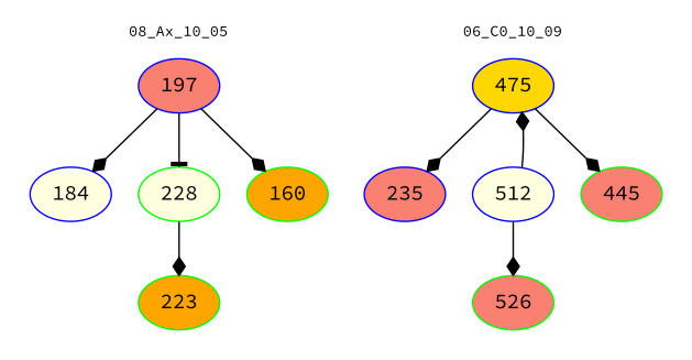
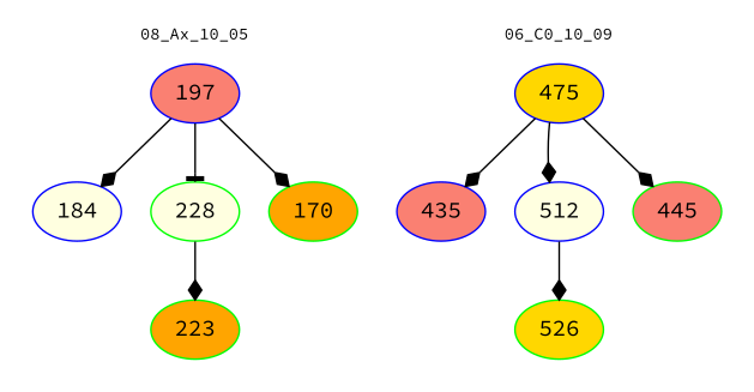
  digraph {
    fontname="Source Code Pro"
    node [color=blue fillcolor=salmon fontname="Source Code Pro" style=filled]
    edge [arrowhead=diamond color=black fontname="Source Code Pro"]
    n1 [label=197]
    n2 [fillcolor=lightyellow label=184]
    n3 [color=green fillcolor=lightyellow label=228]
-   n4 [color=green fillcolor=orange label=160]
+   n4 [color=green fillcolor=orange label=170]
    n5 [color=green fillcolor=orange label=223]
    n6 [fillcolor=gold label=475]
-   n7 [label=235]
+   n7 [label=435]
    n8 [fillcolor=lightyellow label=512]
    n9 [color=green label=445]
-   n10 [color=green label=526]
+   n10 [color=green fillcolor=gold label=526]
    subgraph cluster_1 {
      color=white
      fontsize=10
      label="08_Ax_10_05"
      n1
      n2
      n3
      n4
      n5
    }
    subgraph cluster_2 {
      color=white
      fontsize=10
      label="06_C0_10_09"
      n6
      n7
      n8
      n9
      n10
    }
    n1 -> n2
    n1 -> n3 [arrowhead=tee]
    n1 -> n4
    n3 -> n5
    n6 -> n7
-   n8 -> n6
+   n6 -> n8
    n6 -> n9
    n8 -> n10
  }
